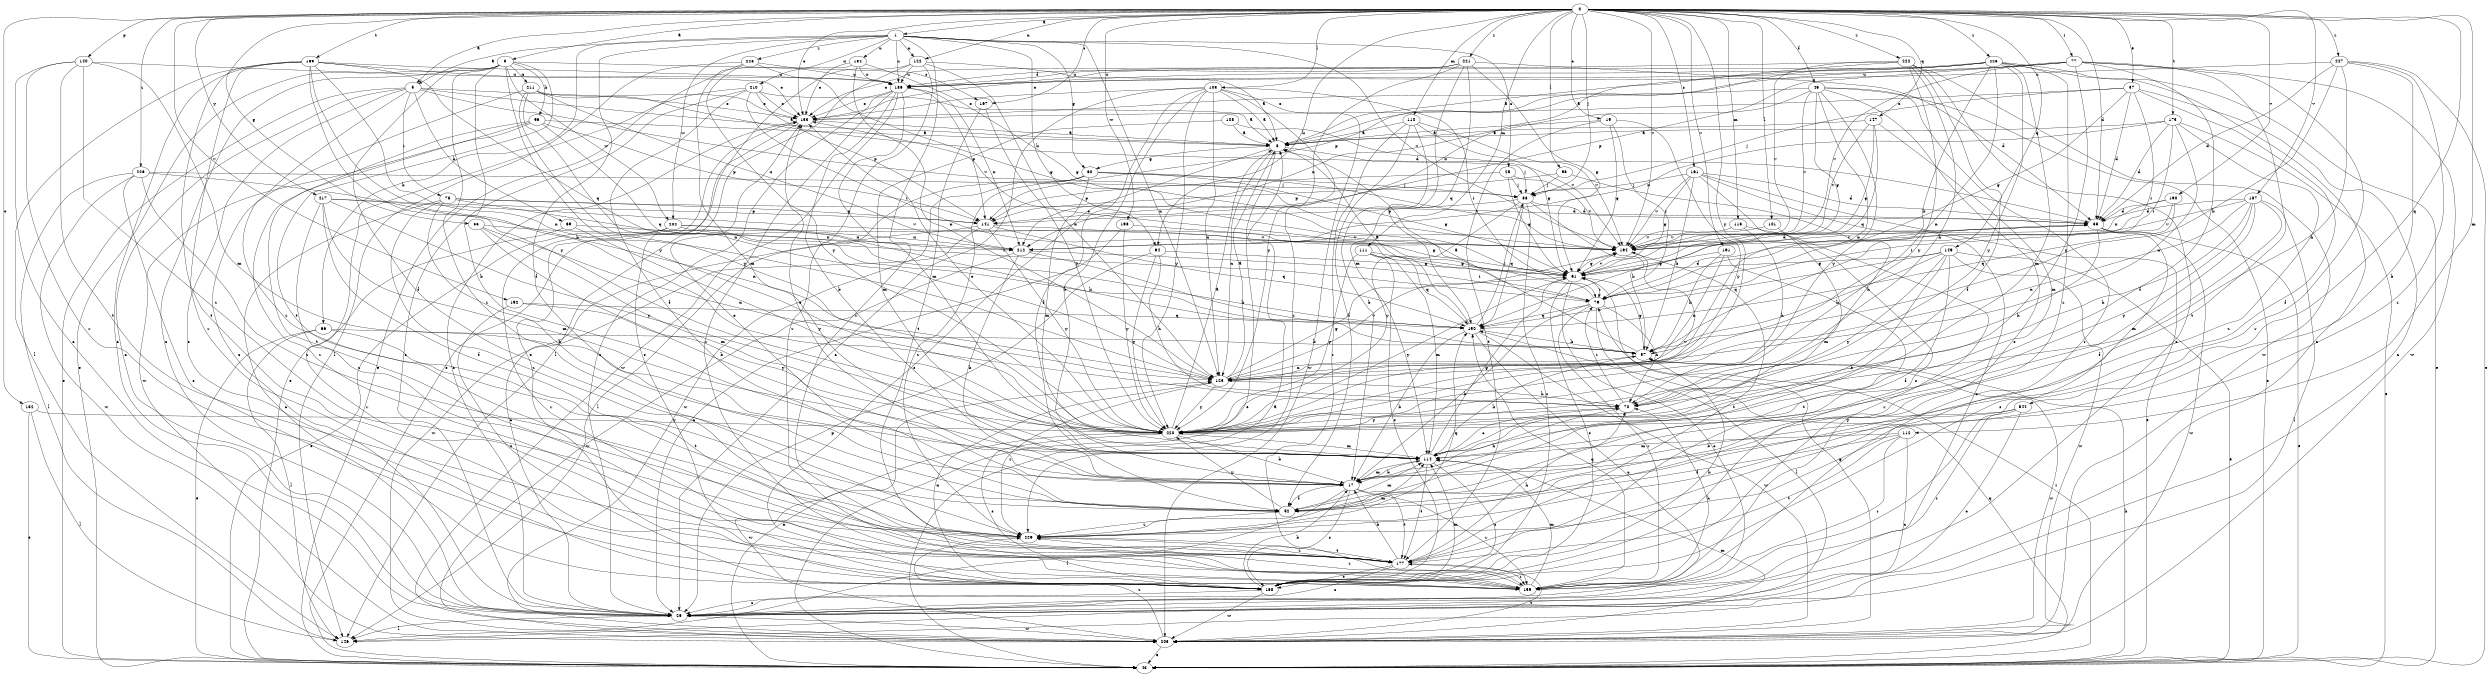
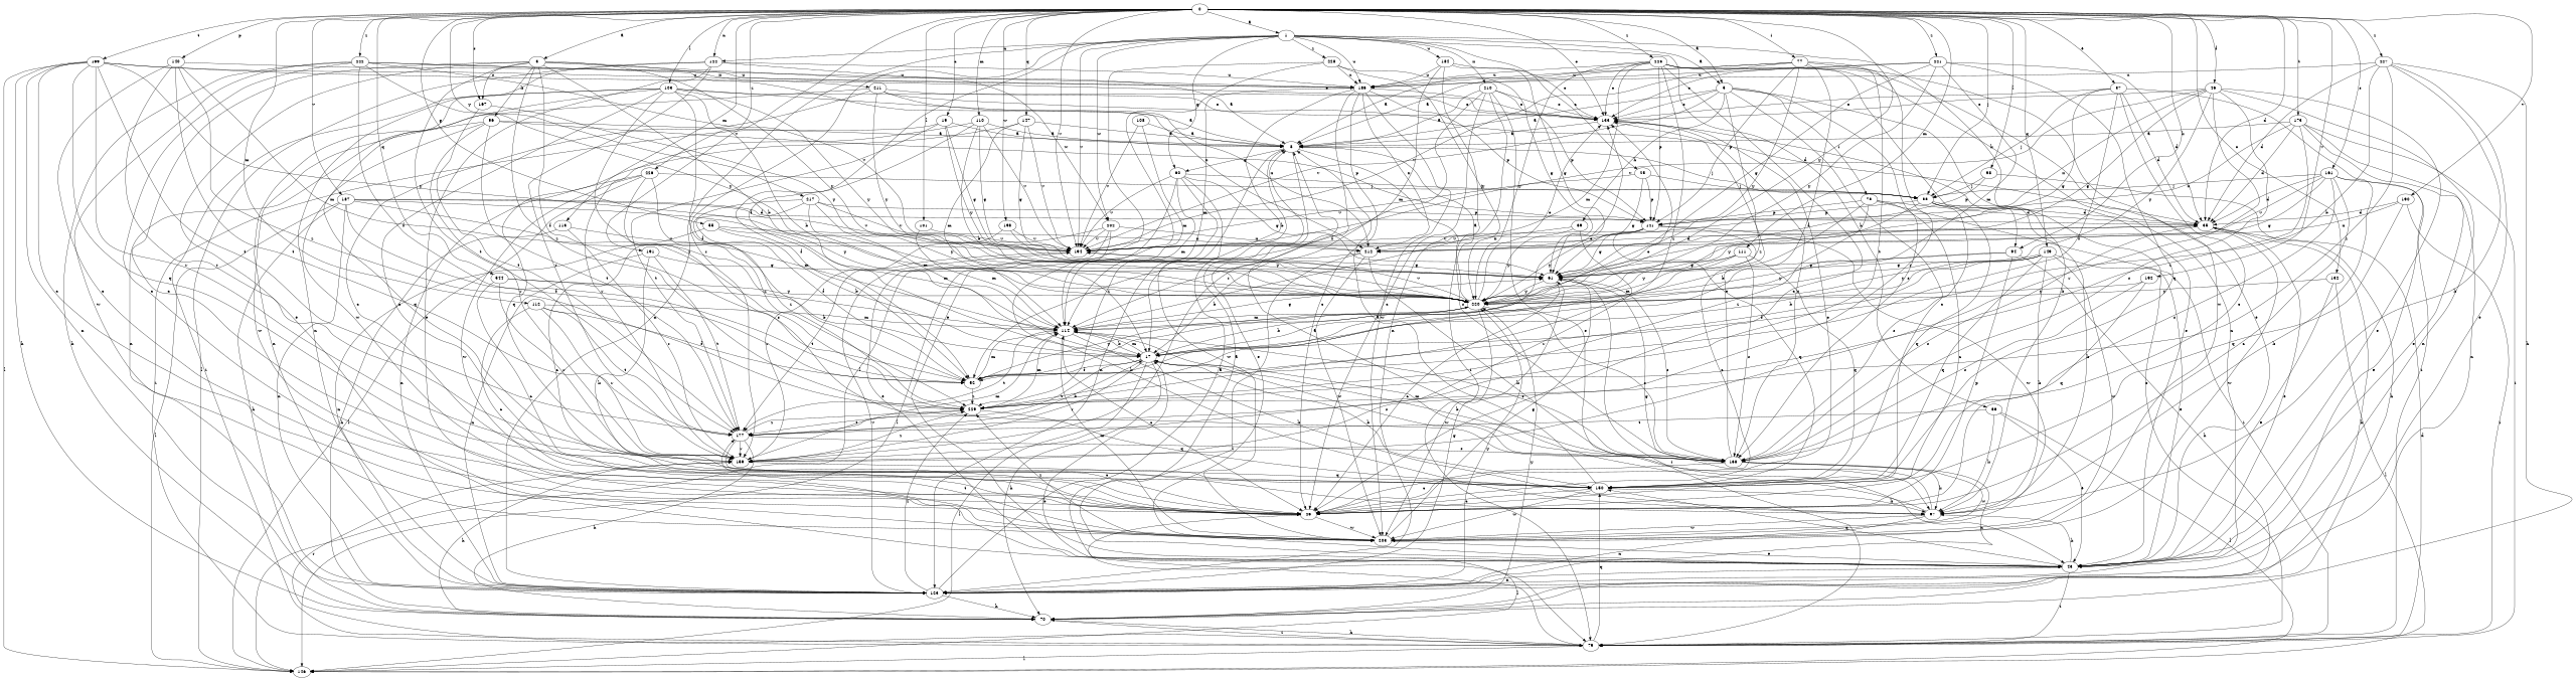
  strict digraph {
    0
    1
    3
    5
    19
    35
    37
    46
    55
    77
    88
    94
    98
    101
    103
    110
    111
    112
    113
    122
    132
    133
    140
    n24 [label=544]
    147
    149
    161
    167
    169
    173
    187
    190
    191
    192
    194
    198
    217
    220
    221
    222
    225
    226
    227
    25
    52
    60
    66
    123
    159
    184
    186
    202
    210
    228
    17
    26
    43
    96
    177
    211
    229
    8
    69
    78
    168
    61
    79
    70
    203
    212
    114
    141
    97
    150
    108
    n76 [label=146]
    0 -> 1 [label=a]
    0 -> 3 [label=a]
    0 -> 5 [label=a]
    0 -> 19 [label=c]
    0 -> 35 [label=d]
    0 -> 37 [label=e]
    0 -> 46 [label=f]
    0 -> 55 [label=g]
    0 -> 77 [label=i]
    0 -> 88 [label=j]
    0 -> 94 [label=k]
    0 -> 98 [label=l]
    0 -> 101 [label=l]
    0 -> 103 [label=l]
    0 -> 110 [label=m]
    0 -> 111 [label=m]
    0 -> 112 [label=m]
    0 -> 113 [label=m]
    0 -> 122 [label=n]
    0 -> 132 [label=o]
    0 -> 133 [label=o]
    0 -> 140 [label=p]
    0 -> n24 [label=q]
    0 -> 147 [label=q]
    0 -> 149 [label=q]
    0 -> 161 [label=s]
    0 -> 167 [label=s]
    0 -> 169 [label=t]
    0 -> 173 [label=t]
    0 -> 187 [label=v]
    0 -> 190 [label=v]
    0 -> 191 [label=v]
    0 -> 192 [label=v]
    0 -> 194 [label=v]
    0 -> 198 [label=w]
    0 -> 217 [label=y]
    0 -> 220 [label=y]
    0 -> 221 [label=z]
    0 -> 222 [label=z]
    0 -> 225 [label=z]
    0 -> 226 [label=z]
    0 -> 227 [label=z]
    1 -> 5 [label=a]
    1 -> 94 [label=k]
    1 -> 122 [label=n]
    1 -> 194 [label=v]
    1 -> 25 [label=c]
    1 -> 52 [label=f]
    1 -> 60 [label=g]
    1 -> 66 [label=h]
    1 -> 123 [label=n]
    1 -> 159 [label=r]
    1 -> 184 [label=u]
    1 -> 186 [label=u]
    1 -> 202 [label=w]
    1 -> 210 [label=x]
    1 -> 228 [label=z]
    3 -> 167 [label=s]
    3 -> 220 [label=y]
    3 -> 52 [label=f]
    3 -> 202 [label=w]
    3 -> 17 [label=b]
    3 -> 26 [label=c]
    3 -> 43 [label=e]
    3 -> 96 [label=k]
    3 -> 177 [label=t]
    3 -> 211 [label=x]
    3 -> 229 [label=z]
    5 -> 133 [label=o]
    5 -> 194 [label=v]
    5 -> 26 [label=c]
    5 -> 43 [label=e]
    5 -> 229 [label=z]
    5 -> 8 [label=a]
    5 -> 69 [label=h]
    5 -> 78 [label=i]
    5 -> 168 [label=s]
    19 -> 220 [label=y]
    19 -> 177 [label=t]
    19 -> 8 [label=a]
    19 -> 61 [label=g]
    19 -> 79 [label=i]
    35 -> 194 [label=v]
    35 -> 43 [label=e]
    35 -> 168 [label=s]
    35 -> 70 [label=h]
    35 -> 203 [label=w]
    37 -> 35 [label=d]
    37 -> 88 [label=j]
    37 -> 133 [label=o]
    37 -> 52 [label=f]
    37 -> 26 [label=c]
    37 -> 61 [label=g]
    37 -> 79 [label=i]
    46 -> 133 [label=o]
    46 -> 194 [label=v]
    46 -> 220 [label=y]
    46 -> 123 [label=n]
    46 -> 159 [label=r]
    46 -> 43 [label=e]
    46 -> 168 [label=s]
    46 -> 61 [label=g]
    46 -> 212 [label=x]
    55 -> 123 [label=n]
    55 -> 17 [label=b]
    55 -> 212 [label=x]
    55 -> 114 [label=m]
    77 -> 194 [label=v]
    77 -> 220 [label=y]
    77 -> 52 [label=f]
    77 -> 159 [label=r]
    77 -> 186 [label=u]
    77 -> 177 [label=t]
    77 -> 8 [label=a]
    77 -> 203 [label=w]
    77 -> 141 [label=p]
    88 -> 35 [label=d]
    88 -> 220 [label=y]
    88 -> 168 [label=s]
    88 -> 141 [label=p]
    88 -> 97 [label=k]
    88 -> 150 [label=q]
    94 -> 220 [label=y]
    94 -> 26 [label=p]
    94 -> 61 [label=g]
    94 -> 70 [label=h]
    98 -> 88 [label=j]
    98 -> 70 [label=h]
    98 -> 141 [label=p]
    101 -> 194 [label=v]
    101 -> 114 [label=m]
    103 -> 133 [label=o]
    103 -> 220 [label=y]
    103 -> 52 [label=f]
    103 -> 123 [label=n]
    103 -> 17 [label=b]
    103 -> 26 [label=c]
    103 -> 229 [label=z]
    103 -> 8 [label=a]
    103 -> 79 [label=i]
    103 -> 203 [label=w]
    110 -> 194 [label=v]
    110 -> 52 [label=f]
    110 -> 159 [label=r]
    110 -> 17 [label=b]
    110 -> 8 [label=a]
    110 -> 61 [label=g]
    111 -> 220 [label=y]
    111 -> 168 [label=s]
    111 -> 61 [label=g]
    111 -> 114 [label=m]
    111 -> 150 [label=q]
    112 -> 52 [label=f]
    112 -> 159 [label=r]
    112 -> 26 [label=c]
    112 -> 177 [label=t]
    112 -> 114 [label=m]
    113 -> 194 [label=v]
    113 -> 159 [label=r]
    113 -> 70 [label=h]
    122 -> 123 [label=n]
    122 -> 159 [label=r]
    122 -> 186 [label=u]
    122 -> 43 [label=e]
    122 -> 8 [label=a]
    122 -> n76 [label=l]
    132 -> 220 [label=y]
    132 -> 43 [label=e]
    132 -> n76 [label=l]
    133 -> 8 [label=a]
    133 -> 168 [label=s]
    140 -> 159 [label=r]
    140 -> 186 [label=u]
    140 -> 26 [label=c]
    140 -> 177 [label=t]
    140 -> 229 [label=z]
    140 -> 114 [label=m]
    n24 -> 220 [label=y]
    n24 -> 159 [label=r]
    n24 -> 17 [label=b]
    n24 -> 26 [label=c]
    147 -> 194 [label=v]
    147 -> 8 [label=a]
    147 -> 61 [label=g]
    147 -> 114 [label=m]
    147 -> 150 [label=q]
    149 -> 220 [label=y]
    149 -> 52 [label=f]
    149 -> 17 [label=b]
    149 -> 43 [label=e]
    149 -> 61 [label=g]
    149 -> 203 [label=w]
    149 -> 97 [label=k]
    149 -> 150 [label=q]
    161 -> 35 [label=d]
    161 -> 88 [label=j]
    161 -> 194 [label=v]
    161 -> 26 [label=c]
    161 -> 43 [label=e]
    161 -> 168 [label=s]
    161 -> 61 [label=g]
    161 -> 97 [label=k]
    167 -> 220 [label=y]
    167 -> 177 [label=t]
    169 -> 133 [label=o]
    169 -> 220 [label=y]
    169 -> 123 [label=n]
    169 -> 159 [label=r]
    169 -> 186 [label=u]
    169 -> 26 [label=c]
    169 -> 177 [label=t]
    169 -> 70 [label=h]
    169 -> 150 [label=q]
    169 -> n76 [label=l]
    173 -> 35 [label=d]
    173 -> 123 [label=n]
    173 -> 43 [label=e]
    173 -> 229 [label=z]
    173 -> 8 [label=a]
    173 -> 79 [label=i]
    173 -> 212 [label=x]
    187 -> 35 [label=d]
    187 -> 194 [label=v]
    187 -> 220 [label=y]
    187 -> 52 [label=f]
    187 -> 123 [label=n]
    187 -> 70 [label=h]
    187 -> 114 [label=m]
    187 -> n76 [label=l]
    190 -> 35 [label=d]
    190 -> 79 [label=i]
    190 -> 212 [label=x]
    190 -> 150 [label=q]
    191 -> 123 [label=n]
    191 -> 177 [label=t]
    191 -> 61 [label=g]
    191 -> 97 [label=k]
    192 -> 220 [label=y]
    192 -> 168 [label=s]
    192 -> 150 [label=q]
    194 -> 35 [label=d]
    194 -> 177 [label=t]
    194 -> 61 [label=g]
    198 -> 194 [label=v]
    198 -> 220 [label=y]
    198 -> 26 [label=c]
    217 -> 194 [label=v]
    217 -> 220 [label=y]
    217 -> 52 [label=f]
    217 -> 229 [label=z]
    217 -> 114 [label=m]
    217 -> 141 [label=p]
    220 -> 133 [label=o]
    220 -> 194 [label=v]
    220 -> 17 [label=b]
    220 -> 8 [label=a]
    220 -> 168 [label=s]
    220 -> 203 [label=w]
    220 -> 114 [label=m]
    221 -> 35 [label=d]
    221 -> 133 [label=o]
    221 -> 220 [label=y]
-   221 -> 186 [label=f]
+   221 -> 186 [label=u]
    221 -> 61 [label=g]
    221 -> 114 [label=m]
    221 -> 150 [label=q]
    222 -> 194 [label=v]
    222 -> 220 [label=y]
    222 -> 52 [label=f]
    222 -> 186 [label=u]
    222 -> 26 [label=c]
    222 -> 70 [label=h]
    222 -> 203 [label=w]
    222 -> 212 [label=x]
    225 -> 133 [label=o]
    225 -> 220 [label=y]
    225 -> 123 [label=n]
    225 -> 186 [label=u]
    225 -> 26 [label=c]
    225 -> 43 [label=e]
    225 -> 229 [label=z]
    225 -> 8 [label=a]
    225 -> 114 [label=m]
    225 -> 141 [label=p]
    225 -> 97 [label=k]
    226 -> 88 [label=j]
    226 -> 123 [label=n]
    226 -> 229 [label=z]
    226 -> 168 [label=s]
    226 -> 203 [label=w]
    226 -> n76 [label=l]
    227 -> 35 [label=d]
    227 -> 186 [label=u]
    227 -> 17 [label=b]
    227 -> 43 [label=e]
    227 -> 229 [label=z]
    227 -> 70 [label=h]
    227 -> 97 [label=k]
    25 -> 88 [label=j]
    25 -> 194 [label=v]
    25 -> 61 [label=g]
    25 -> 141 [label=p]
    52 -> 133 [label=o]
    52 -> 220 [label=y]
    52 -> 229 [label=z]
    52 -> 114 [label=m]
    60 -> 88 [label=j]
    60 -> 194 [label=v]
    60 -> 229 [label=z]
    60 -> 61 [label=g]
    60 -> 203 [label=w]
    60 -> 114 [label=m]
    60 -> n76 [label=l]
    66 -> 43 [label=e]
    66 -> 177 [label=t]
    66 -> 97 [label=k]
    66 -> n76 [label=l]
    123 -> 194 [label=v]
    123 -> 220 [label=y]
    123 -> 229 [label=z]
    123 -> 8 [label=a]
    123 -> 61 [label=g]
    123 -> 70 [label=h]
    159 -> 229 [label=z]
    159 -> 70 [label=h]
    159 -> 114 [label=m]
    159 -> 150 [label=q]
    184 -> 133 [label=o]
    184 -> 123 [label=n]
    184 -> 186 [label=u]
    184 -> 61 [label=g]
    184 -> 114 [label=m]
    186 -> 133 [label=o]
    186 -> 159 [label=r]
    186 -> 17 [label=b]
    186 -> 26 [label=c]
    186 -> 203 [label=w]
    186 -> 212 [label=x]
    186 -> 114 [label=m]
    186 -> 141 [label=p]
    202 -> 194 [label=v]
    202 -> 159 [label=r]
    202 -> 43 [label=e]
    202 -> 212 [label=x]
    202 -> 97 [label=k]
    210 -> 133 [label=o]
    210 -> 52 [label=f]
    210 -> 26 [label=c]
    210 -> 43 [label=e]
    210 -> 8 [label=a]
    210 -> 79 [label=i]
    210 -> 141 [label=p]
    228 -> 220 [label=y]
    228 -> 186 [label=u]
    228 -> 43 [label=e]
    228 -> 61 [label=g]
    228 -> n76 [label=l]
    17 -> 133 [label=o]
    17 -> 52 [label=f]
    17 -> 159 [label=r]
    17 -> 177 [label=t]
    17 -> 168 [label=s]
    17 -> 70 [label=h]
    17 -> 114 [label=m]
    17 -> n76 [label=l]
    26 -> 133 [label=o]
    26 -> 203 [label=w]
    26 -> n76 [label=l]
    43 -> 123 [label=n]
    43 -> 8 [label=a]
    43 -> 79 [label=i]
    43 -> 97 [label=k]
    43 -> 150 [label=q]
    96 -> 159 [label=r]
    96 -> 177 [label=t]
    96 -> 8 [label=a]
    96 -> 203 [label=w]
    96 -> 141 [label=p]
    96 -> 150 [label=q]
    177 -> 159 [label=r]
    177 -> 17 [label=b]
    177 -> 26 [label=c]
    177 -> 229 [label=z]
    177 -> 168 [label=s]
    177 -> 70 [label=h]
    211 -> 35 [label=d]
    211 -> 133 [label=o]
    211 -> 220 [label=y]
    211 -> 123 [label=n]
    211 -> 26 [label=c]
    211 -> 212 [label=x]
    229 -> 177 [label=t]
    229 -> 114 [label=m]
    229 -> 150 [label=q]
    8 -> 88 [label=j]
    8 -> 60 [label=g]
    8 -> 123 [label=n]
    8 -> 43 [label=e]
    8 -> 168 [label=s]
    69 -> 220 [label=y]
    69 -> 159 [label=r]
    69 -> 212 [label=x]
    78 -> 35 [label=d]
    78 -> 17 [label=b]
    78 -> 26 [label=c]
    78 -> 229 [label=z]
    78 -> 79 [label=i]
    78 -> 141 [label=p]
    168 -> 133 [label=o]
    168 -> 123 [label=n]
    168 -> 17 [label=b]
    168 -> 26 [label=c]
    168 -> 203 [label=w]
    168 -> 114 [label=m]
    168 -> 97 [label=k]
-   61 -> 194 [label=v]
+   141 -> 194 [label=v]
    61 -> 220 [label=y]
    61 -> 26 [label=c]
    61 -> 168 [label=s]
    61 -> 79 [label=i]
    79 -> 35 [label=d]
    79 -> 133 [label=o]
    79 -> 159 [label=r]
    79 -> 17 [label=b]
    79 -> 70 [label=h]
    79 -> 150 [label=q]
    79 -> n76 [label=l]
    70 -> 220 [label=y]
    70 -> 79 [label=i]
    203 -> 43 [label=e]
    203 -> 177 [label=t]
    203 -> 229 [label=z]
    203 -> 61 [label=g]
    203 -> 114 [label=m]
    212 -> 17 [label=b]
    212 -> 79 [label=i]
    212 -> 203 [label=w]
    212 -> 97 [label=k]
    114 -> 17 [label=b]
-   114 -> 70 [label=c]
+   114 -> 26 [label=c]
    114 -> 177 [label=t]
    114 -> 168 [label=s]
    114 -> 61 [label=g]
    114 -> 97 [label=k]
    141 -> 220 [label=y]
    141 -> 26 [label=c]
    141 -> 61 [label=g]
    141 -> 203 [label=w]
    141 -> 150 [label=q]
    97 -> 123 [label=n]
    97 -> 8 [label=a]
    97 -> 61 [label=g]
    97 -> 203 [label=w]
-   150 -> 88 [label=j]
    150 -> 17 [label=b]
    150 -> 26 [label=c]
    150 -> 8 [label=a]
    150 -> 203 [label=w]
    150 -> 97 [label=k]
    108 -> 194 [label=v]
    108 -> 8 [label=a]
    108 -> 114 [label=m]
  }
